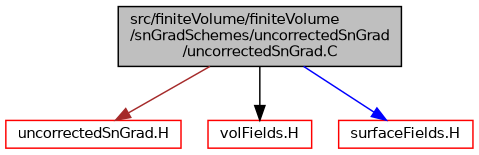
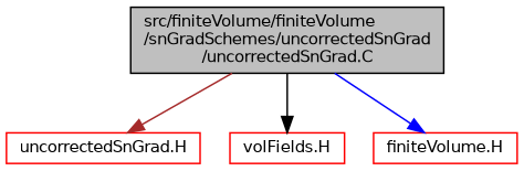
  digraph {
    node [color=red fontname=Helvetica fontsize=10 shape=record]
    edge [fontname=Helvetica fontsize=10 labelfontname=Helvetica labelfontsize=10 style=solid]
    n1 [color=black fillcolor=grey75 fontcolor=black height=0.2 label="src/finiteVolume/finiteVolume\l/snGradSchemes/uncorrectedSnGrad\l/uncorrectedSnGrad.C" style=filled width=0.4]
    n2 [height=0.2 label="uncorrectedSnGrad.H" width=0.4]
    n3 [height=0.2 label="volFields.H" width=0.4]
-   n4 [height=0.2 label="surfaceFields.H" width=0.4]
+   n4 [height=0.2 label="finiteVolume.H" width=0.4]
    n1 -> n2 [color=brown]
    n1 -> n3 [color=black]
    n1 -> n4 [color=blue]
  }
